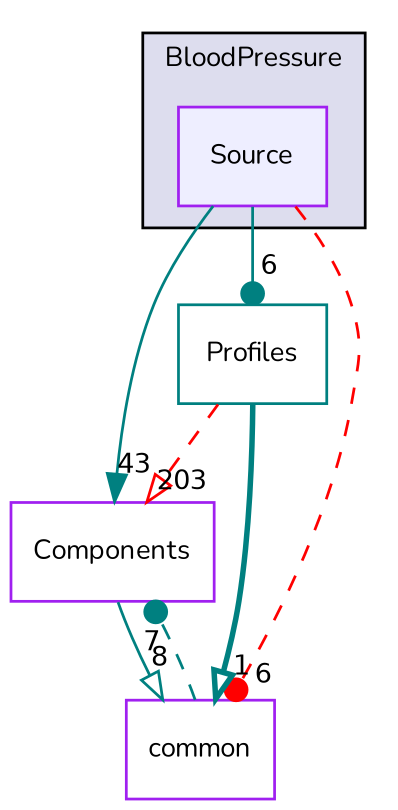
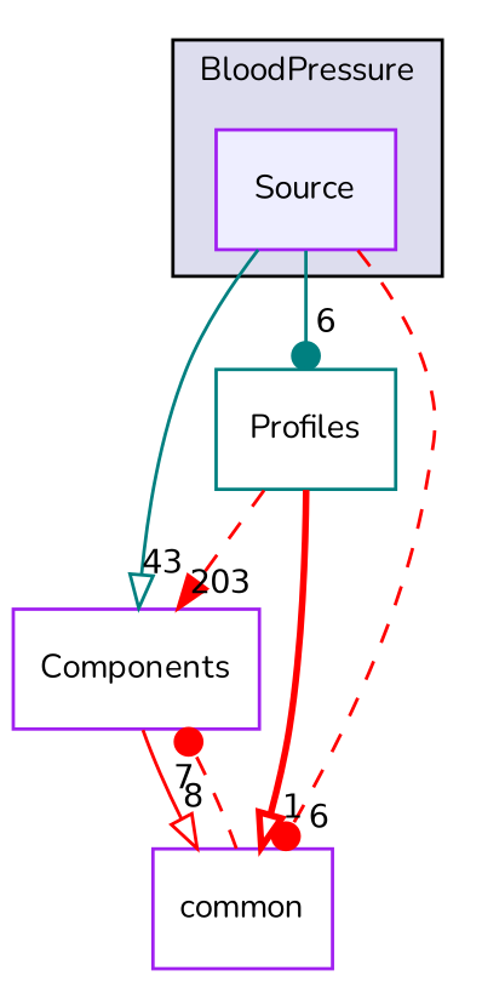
  digraph {
    compound=true
    fontname=Nunito
    node [color=purple fillcolor=white fontname=Nunito fontsize=10 shape=box style=filled]
    edge [arrowhead=dot color=teal fontname=Nunito headlabel=6 labeldistance=1.5 labelfontname=Helvetica labelfontsize=10 style=solid]
    n1 [fillcolor="#eeeeff" label=Source pencolor=black]
    n2 [label=Components]
    n3 [color=teal label=Profiles]
    n4 [label=common]
    subgraph cluster_1 {
      bgcolor="#ddddee"
      fontsize=10
      label=BloodPressure
      pencolor=black
      n1
    }
-   n1 -> n2 [arrowhead=normal headlabel=43]
+   n1 -> n2 [arrowhead=onormal headlabel=43]
    n1 -> n3
    n1 -> n4 [color=red style=dashed]
-   n2 -> n4 [arrowhead=onormal headlabel=8]
-   n3 -> n2 [arrowhead=onormal color=red headlabel=203 style=dashed]
-   n3 -> n4 [arrowhead=onormal headlabel=1 style=bold]
-   n4 -> n2 [headlabel=7 style=dashed]
+   n2 -> n4 [arrowhead=onormal color=red headlabel=8]
+   n3 -> n2 [arrowhead=normal color=red headlabel=203 style=dashed]
+   n3 -> n4 [arrowhead=onormal color=red headlabel=1 style=bold]
+   n4 -> n2 [color=red headlabel=7 style=dashed]
  }
